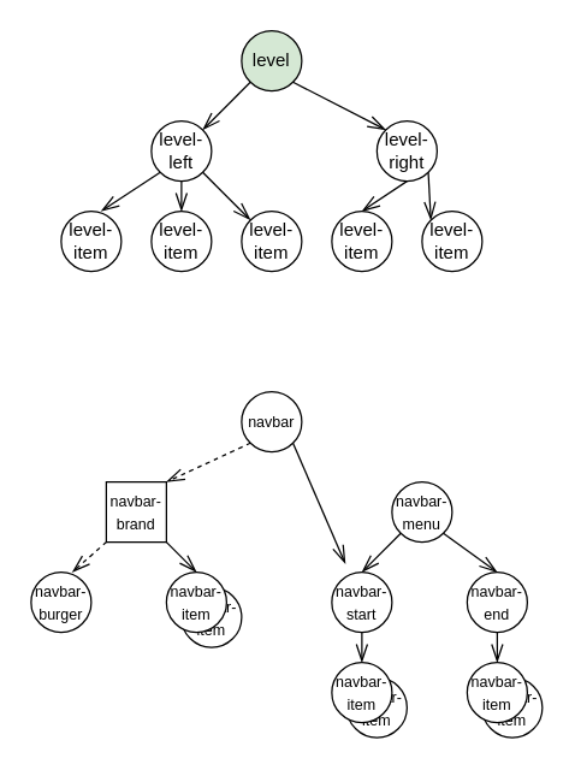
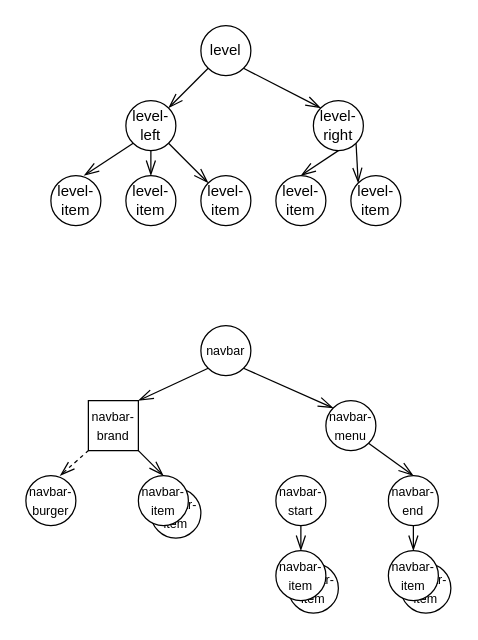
  <mxCell id="0" />
  <mxCell id="1" parent="0" />
  <mxCell id="2" value="&lt;font style=&quot;font-size: 10px&quot;&gt;navbar-item&lt;/font&gt;" style="ellipse;whiteSpace=wrap;html=1;hachureGap=4;" vertex="1" parent="1"><mxGeometry x="120" y="390" width="40" height="40" as="geometry" /></mxCell>
  <mxCell id="3" value="" style="edgeStyle=none;curved=1;rounded=0;orthogonalLoop=1;jettySize=auto;html=1;endArrow=openThin;startSize=14;endSize=10;sourcePerimeterSpacing=8;targetPerimeterSpacing=8;entryX=1;entryY=0;entryDx=0;entryDy=0;exitX=0;exitY=1;exitDx=0;exitDy=0;endFill=0;" edge="1" parent="1" source="5" target="9"><mxGeometry relative="1" as="geometry" /></mxCell>
  <mxCell id="4" style="edgeStyle=none;curved=1;rounded=0;orthogonalLoop=1;jettySize=auto;html=1;exitX=1;exitY=1;exitDx=0;exitDy=0;entryX=0;entryY=0;entryDx=0;entryDy=0;endArrow=openThin;startSize=14;endSize=10;sourcePerimeterSpacing=8;targetPerimeterSpacing=8;endFill=0;" edge="1" parent="1" source="5" target="12"><mxGeometry relative="1" as="geometry" /></mxCell>
- <mxCell id="5" value="level" style="ellipse;whiteSpace=wrap;html=1;hachureGap=4;fillColor=#d5e8d4;" vertex="1" parent="1"><mxGeometry x="160" y="20" width="40" height="40" as="geometry" /></mxCell>
+ <mxCell id="5" value="level" style="ellipse;whiteSpace=wrap;html=1;hachureGap=4;" vertex="1" parent="1"><mxGeometry x="160" y="20" width="40" height="40" as="geometry" /></mxCell>
  <mxCell id="6" style="edgeStyle=none;curved=1;rounded=0;orthogonalLoop=1;jettySize=auto;html=1;exitX=0;exitY=1;exitDx=0;exitDy=0;entryX=0.665;entryY=-0.002;entryDx=0;entryDy=0;entryPerimeter=0;endArrow=openThin;startSize=14;endSize=10;sourcePerimeterSpacing=8;targetPerimeterSpacing=8;endFill=0;" edge="1" parent="1" source="9" target="13"><mxGeometry relative="1" as="geometry" /></mxCell>
  <mxCell id="7" style="edgeStyle=none;curved=1;rounded=0;orthogonalLoop=1;jettySize=auto;html=1;exitX=0.5;exitY=1;exitDx=0;exitDy=0;entryX=0.5;entryY=0;entryDx=0;entryDy=0;endArrow=openThin;startSize=14;endSize=10;sourcePerimeterSpacing=8;targetPerimeterSpacing=8;endFill=0;" edge="1" parent="1" source="9" target="14"><mxGeometry relative="1" as="geometry" /></mxCell>
  <mxCell id="8" style="edgeStyle=none;curved=1;rounded=0;orthogonalLoop=1;jettySize=auto;html=1;exitX=1;exitY=1;exitDx=0;exitDy=0;entryX=0;entryY=0;entryDx=0;entryDy=0;endArrow=openThin;startSize=14;endSize=10;sourcePerimeterSpacing=8;targetPerimeterSpacing=8;endFill=0;" edge="1" parent="1" source="9" target="15"><mxGeometry relative="1" as="geometry" /></mxCell>
  <mxCell id="9" value="level-left" style="ellipse;whiteSpace=wrap;html=1;hachureGap=4;" vertex="1" parent="1"><mxGeometry x="100" y="80" width="40" height="40" as="geometry" /></mxCell>
  <mxCell id="10" style="edgeStyle=none;curved=1;rounded=0;orthogonalLoop=1;jettySize=auto;html=1;exitX=0.5;exitY=1;exitDx=0;exitDy=0;entryX=0.5;entryY=0;entryDx=0;entryDy=0;endArrow=openThin;startSize=14;endSize=10;sourcePerimeterSpacing=8;targetPerimeterSpacing=8;endFill=0;" edge="1" parent="1" source="12" target="16"><mxGeometry relative="1" as="geometry" /></mxCell>
  <mxCell id="11" style="edgeStyle=none;curved=1;rounded=0;orthogonalLoop=1;jettySize=auto;html=1;exitX=1;exitY=1;exitDx=0;exitDy=0;entryX=0;entryY=0;entryDx=0;entryDy=0;endArrow=openThin;startSize=14;endSize=10;sourcePerimeterSpacing=8;targetPerimeterSpacing=8;endFill=0;" edge="1" parent="1" source="12" target="17"><mxGeometry relative="1" as="geometry" /></mxCell>
  <mxCell id="12" value="level-right" style="ellipse;whiteSpace=wrap;html=1;hachureGap=4;" vertex="1" parent="1"><mxGeometry x="250" y="80" width="40" height="40" as="geometry" /></mxCell>
  <mxCell id="13" value="level-item" style="ellipse;whiteSpace=wrap;html=1;hachureGap=4;" vertex="1" parent="1"><mxGeometry x="40" y="140" width="40" height="40" as="geometry" /></mxCell>
  <mxCell id="14" value="level-item" style="ellipse;whiteSpace=wrap;html=1;hachureGap=4;" vertex="1" parent="1"><mxGeometry x="100" y="140" width="40" height="40" as="geometry" /></mxCell>
  <mxCell id="15" value="level-item" style="ellipse;whiteSpace=wrap;html=1;hachureGap=4;" vertex="1" parent="1"><mxGeometry x="160" y="140" width="40" height="40" as="geometry" /></mxCell>
  <mxCell id="16" value="level-item" style="ellipse;whiteSpace=wrap;html=1;hachureGap=4;" vertex="1" parent="1"><mxGeometry x="220" y="140" width="40" height="40" as="geometry" /></mxCell>
  <mxCell id="17" value="level-item" style="ellipse;whiteSpace=wrap;html=1;hachureGap=4;" vertex="1" parent="1"><mxGeometry x="280" y="140" width="40" height="40" as="geometry" /></mxCell>
- <mxCell id="18" style="edgeStyle=none;curved=1;rounded=0;orthogonalLoop=1;jettySize=auto;html=1;exitX=0;exitY=1;exitDx=0;exitDy=0;entryX=1;entryY=0;entryDx=0;entryDy=0;fontSize=10;endArrow=openThin;endFill=0;startSize=14;endSize=10;sourcePerimeterSpacing=8;targetPerimeterSpacing=8;dashed=1;" edge="1" parent="1" source="20" target="23"><mxGeometry relative="1" as="geometry" /></mxCell>
- <mxCell id="19" style="edgeStyle=none;curved=1;rounded=0;orthogonalLoop=1;jettySize=auto;html=1;exitX=1;exitY=1;exitDx=0;exitDy=0;fontSize=10;endArrow=openThin;endFill=0;startSize=14;endSize=10;sourcePerimeterSpacing=8;targetPerimeterSpacing=8;" edge="1" parent="1" source="20" target="30"><mxGeometry relative="1" as="geometry" /></mxCell>
+ <mxCell id="18" style="edgeStyle=none;curved=1;rounded=0;orthogonalLoop=1;jettySize=auto;html=1;exitX=0;exitY=1;exitDx=0;exitDy=0;entryX=1;entryY=0;entryDx=0;entryDy=0;fontSize=10;endArrow=openThin;endFill=0;startSize=14;endSize=10;sourcePerimeterSpacing=8;targetPerimeterSpacing=8;" edge="1" parent="1" source="20" target="23"><mxGeometry relative="1" as="geometry" /></mxCell>
+ <mxCell id="19" style="edgeStyle=none;curved=1;rounded=0;orthogonalLoop=1;jettySize=auto;html=1;exitX=1;exitY=1;exitDx=0;exitDy=0;entryX=0;entryY=0;entryDx=0;entryDy=0;fontSize=10;endArrow=openThin;endFill=0;startSize=14;endSize=10;sourcePerimeterSpacing=8;targetPerimeterSpacing=8;" edge="1" parent="1" source="20" target="28"><mxGeometry relative="1" as="geometry" /></mxCell>
  <mxCell id="20" value="&lt;font style=&quot;font-size: 10px&quot;&gt;navbar&lt;/font&gt;" style="ellipse;whiteSpace=wrap;html=1;hachureGap=4;" vertex="1" parent="1"><mxGeometry x="160" y="260" width="40" height="40" as="geometry" /></mxCell>
  <mxCell id="21" style="edgeStyle=none;curved=1;rounded=0;orthogonalLoop=1;jettySize=auto;html=1;exitX=0;exitY=1;exitDx=0;exitDy=0;entryX=0.685;entryY=-0.002;entryDx=0;entryDy=0;entryPerimeter=0;fontSize=10;endArrow=openThin;endFill=0;startSize=14;endSize=10;sourcePerimeterSpacing=8;targetPerimeterSpacing=8;dashed=1;" edge="1" parent="1" source="23" target="24"><mxGeometry relative="1" as="geometry" /></mxCell>
  <mxCell id="22" style="edgeStyle=none;curved=1;rounded=0;orthogonalLoop=1;jettySize=auto;html=1;exitX=1;exitY=1;exitDx=0;exitDy=0;entryX=0.5;entryY=0;entryDx=0;entryDy=0;fontSize=10;endArrow=openThin;endFill=0;startSize=14;endSize=10;sourcePerimeterSpacing=8;targetPerimeterSpacing=8;" edge="1" parent="1" source="23" target="25"><mxGeometry relative="1" as="geometry" /></mxCell>
  <mxCell id="23" value="&lt;font style=&quot;font-size: 10px&quot;&gt;navbar-brand&lt;/font&gt;" style="whiteSpace=wrap;html=1;hachureGap=4;rounded=0;" vertex="1" parent="1"><mxGeometry x="70" y="320" width="40" height="40" as="geometry" /></mxCell>
  <mxCell id="24" value="&lt;font style=&quot;font-size: 10px&quot;&gt;navbar-burger&lt;/font&gt;" style="ellipse;whiteSpace=wrap;html=1;hachureGap=4;" vertex="1" parent="1"><mxGeometry x="20" y="380" width="40" height="40" as="geometry" /></mxCell>
  <mxCell id="25" value="&lt;font style=&quot;font-size: 10px&quot;&gt;navbar-item&lt;/font&gt;" style="ellipse;whiteSpace=wrap;html=1;hachureGap=4;" vertex="1" parent="1"><mxGeometry x="110" y="380" width="40" height="40" as="geometry" /></mxCell>
- <mxCell id="26" style="edgeStyle=none;curved=1;rounded=0;orthogonalLoop=1;jettySize=auto;html=1;exitX=0;exitY=1;exitDx=0;exitDy=0;entryX=0.5;entryY=0;entryDx=0;entryDy=0;fontSize=10;endArrow=openThin;endFill=0;startSize=14;endSize=10;sourcePerimeterSpacing=8;targetPerimeterSpacing=8;" edge="1" parent="1" source="28" target="30"><mxGeometry relative="1" as="geometry" /></mxCell>
  <mxCell id="27" style="edgeStyle=none;curved=1;rounded=0;orthogonalLoop=1;jettySize=auto;html=1;exitX=1;exitY=1;exitDx=0;exitDy=0;entryX=0.5;entryY=0;entryDx=0;entryDy=0;fontSize=10;endArrow=openThin;endFill=0;startSize=14;endSize=10;sourcePerimeterSpacing=8;targetPerimeterSpacing=8;" edge="1" parent="1" source="28" target="32"><mxGeometry relative="1" as="geometry" /></mxCell>
  <mxCell id="28" value="&lt;font style=&quot;font-size: 10px&quot;&gt;navbar-menu&lt;/font&gt;" style="ellipse;whiteSpace=wrap;html=1;hachureGap=4;" vertex="1" parent="1"><mxGeometry x="260" y="320" width="40" height="40" as="geometry" /></mxCell>
  <mxCell id="29" style="edgeStyle=none;curved=1;rounded=0;orthogonalLoop=1;jettySize=auto;html=1;exitX=0.5;exitY=1;exitDx=0;exitDy=0;entryX=0.5;entryY=0;entryDx=0;entryDy=0;fontSize=10;endArrow=openThin;endFill=0;startSize=14;endSize=10;sourcePerimeterSpacing=8;targetPerimeterSpacing=8;" edge="1" parent="1" source="30" target="35"><mxGeometry relative="1" as="geometry" /></mxCell>
  <mxCell id="30" value="&lt;font style=&quot;font-size: 10px&quot;&gt;navbar-start&lt;/font&gt;" style="ellipse;whiteSpace=wrap;html=1;hachureGap=4;" vertex="1" parent="1"><mxGeometry x="220" y="380" width="40" height="40" as="geometry" /></mxCell>
  <mxCell id="31" style="edgeStyle=none;curved=1;rounded=0;orthogonalLoop=1;jettySize=auto;html=1;exitX=0.5;exitY=1;exitDx=0;exitDy=0;entryX=0.5;entryY=0;entryDx=0;entryDy=0;fontSize=10;endArrow=openThin;endFill=0;startSize=14;endSize=10;sourcePerimeterSpacing=8;targetPerimeterSpacing=8;" edge="1" parent="1" source="32" target="38"><mxGeometry relative="1" as="geometry" /></mxCell>
  <mxCell id="32" value="&lt;font style=&quot;font-size: 10px&quot;&gt;navbar-end&lt;/font&gt;" style="ellipse;whiteSpace=wrap;html=1;hachureGap=4;" vertex="1" parent="1"><mxGeometry x="310" y="380" width="40" height="40" as="geometry" /></mxCell>
  <mxCell id="33" value="" style="group" vertex="1" connectable="0" parent="1"><mxGeometry x="220" y="440" width="50" height="50" as="geometry" /></mxCell>
  <mxCell id="34" value="&lt;font style=&quot;font-size: 10px&quot;&gt;navbar-item&lt;/font&gt;" style="ellipse;whiteSpace=wrap;html=1;hachureGap=4;" vertex="1" parent="33"><mxGeometry x="10" y="10" width="40" height="40" as="geometry" /></mxCell>
  <mxCell id="35" value="&lt;font style=&quot;font-size: 10px&quot;&gt;navbar-item&lt;/font&gt;" style="ellipse;whiteSpace=wrap;html=1;hachureGap=4;" vertex="1" parent="33"><mxGeometry width="40" height="40" as="geometry" /></mxCell>
  <mxCell id="36" value="" style="group" vertex="1" connectable="0" parent="1"><mxGeometry x="310" y="440" width="50" height="50" as="geometry" /></mxCell>
  <mxCell id="37" value="&lt;font style=&quot;font-size: 10px&quot;&gt;navbar-item&lt;/font&gt;" style="ellipse;whiteSpace=wrap;html=1;hachureGap=4;" vertex="1" parent="36"><mxGeometry x="10" y="10" width="40" height="40" as="geometry" /></mxCell>
  <mxCell id="38" value="&lt;font style=&quot;font-size: 10px&quot;&gt;navbar-item&lt;/font&gt;" style="ellipse;whiteSpace=wrap;html=1;hachureGap=4;" vertex="1" parent="36"><mxGeometry width="40" height="40" as="geometry" /></mxCell>
